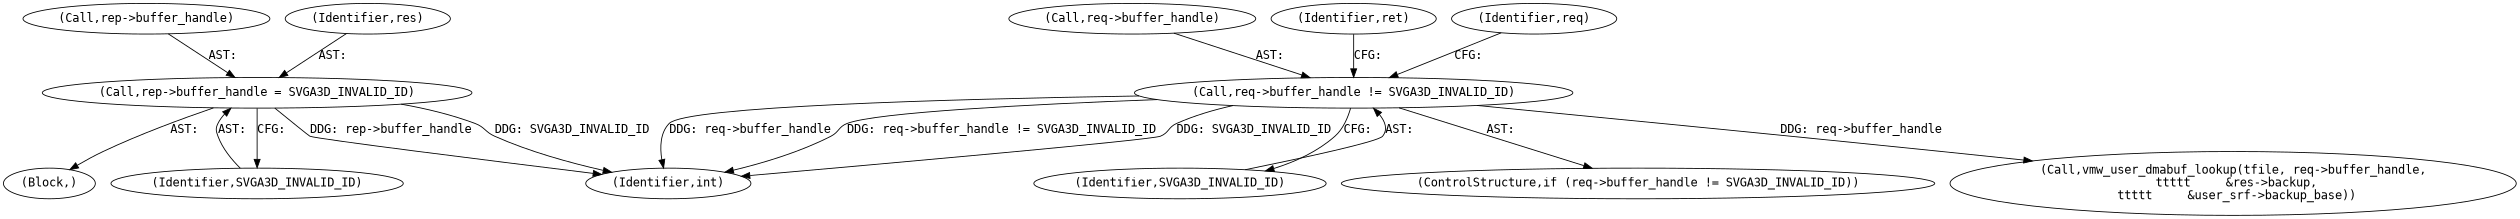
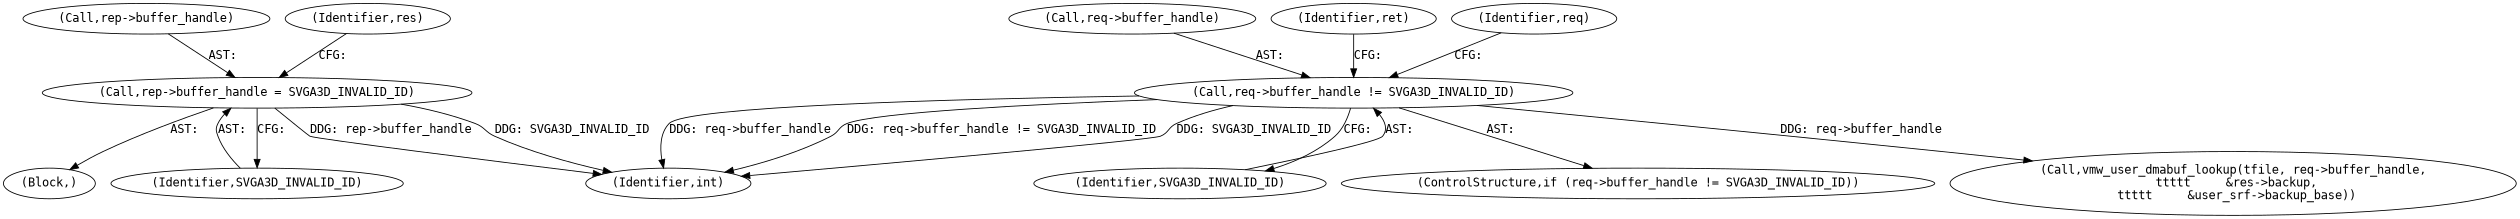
  digraph {
    fontname="DejaVu Sans Mono"
    node [fontname="DejaVu Sans Mono"]
    edge [fontname="DejaVu Sans Mono"]
    n1 [label="(Call,rep->buffer_handle = SVGA3D_INVALID_ID)"]
    n2 [label="(Block,)"]
    n3 [label="(Identifier,int)"]
    n4 [label="(Identifier,SVGA3D_INVALID_ID)"]
    n5 [label="(Call,req->buffer_handle != SVGA3D_INVALID_ID)"]
    n6 [label="(Identifier,SVGA3D_INVALID_ID)"]
    n7 [label="(ControlStructure,if (req->buffer_handle != SVGA3D_INVALID_ID))"]
    n8 [label="(Call,vmw_user_dmabuf_lookup(tfile, req->buffer_handle,\n \t\t\t\t\t     &res->backup,\n \t\t\t\t\t     &user_srf->backup_base))"]
    n9 [label="(Identifier,req)"]
    n10 [label="(Call,rep->buffer_handle)"]
    n11 [label="(Call,req->buffer_handle)"]
    n12 [label="(Identifier,res)"]
    n13 [label="(Identifier,ret)"]
    n1 -> n2 [label="AST: "]
    n1 -> n3 [label="DDG: SVGA3D_INVALID_ID"]
    n1 -> n3 [label="DDG: rep->buffer_handle"]
    n1 -> n4 [label="CFG: "]
    n4 -> n1 [label="AST: "]
    n5 -> n3 [label="DDG: SVGA3D_INVALID_ID"]
    n5 -> n3 [label="DDG: req->buffer_handle"]
    n5 -> n3 [label="DDG: req->buffer_handle != SVGA3D_INVALID_ID"]
    n5 -> n6 [label="CFG: "]
    n5 -> n7 [label="AST: "]
    n5 -> n8 [label="DDG: req->buffer_handle"]
    n6 -> n5 [label="AST: "]
    n9 -> n5 [label="CFG: "]
    n10 -> n1 [label="AST: "]
    n11 -> n5 [label="AST: "]
-   n12 -> n1 [label="AST: "]
+   n12 -> n1 [label="CFG: "]
    n13 -> n5 [label="CFG: "]
  }
